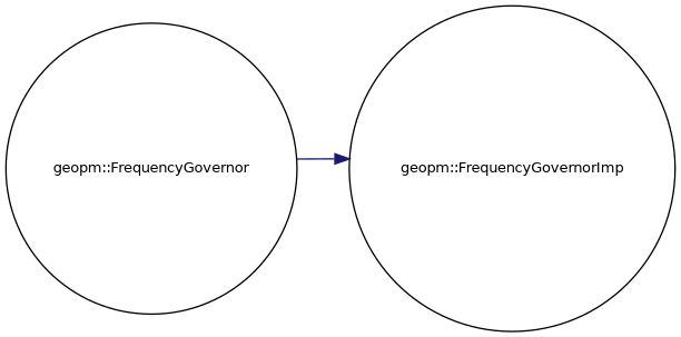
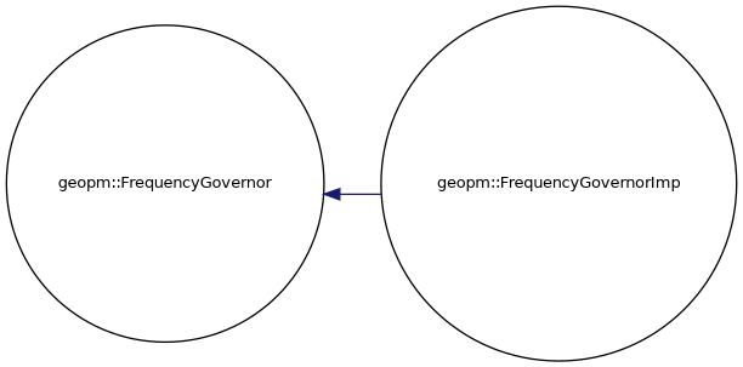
  digraph {
    rankdir=LR
    node [color=black fillcolor=white fontname=Helvetica fontsize=10 shape=circle style=filled]
    n1 [height=0.2 label="geopm::FrequencyGovernor" width=0.4]
    n2 [height=0.2 label="geopm::FrequencyGovernorImp" width=0.4]
-   n2 -> n1 [color=midnightblue dir=back fontname=Helvetica fontsize=10 labelfontname=Helvetica labelfontsize=10 style=solid]
+   n1 -> n2 [color=midnightblue dir=back fontname=Helvetica fontsize=10 labelfontname=Helvetica labelfontsize=10 style=solid]
  }
